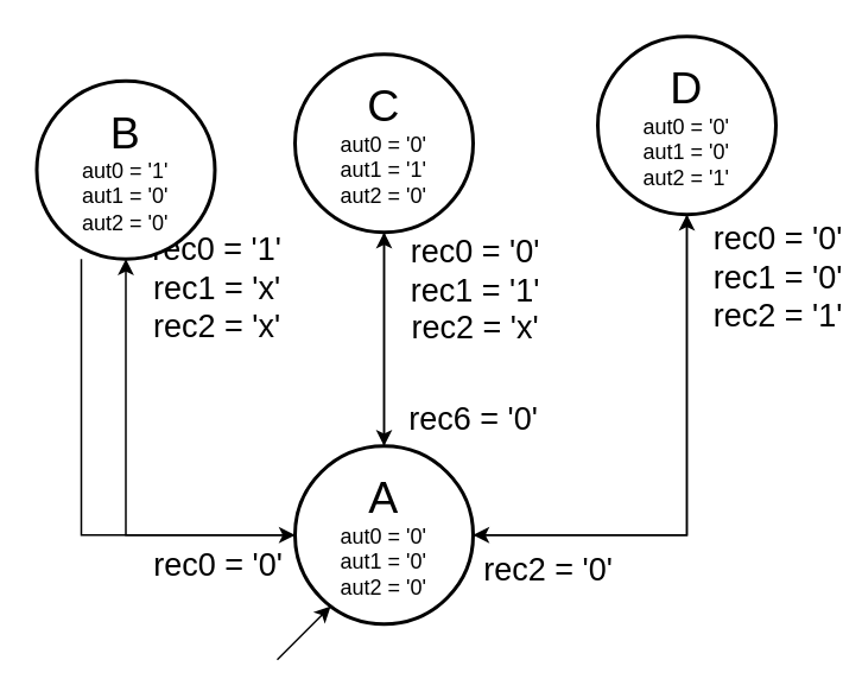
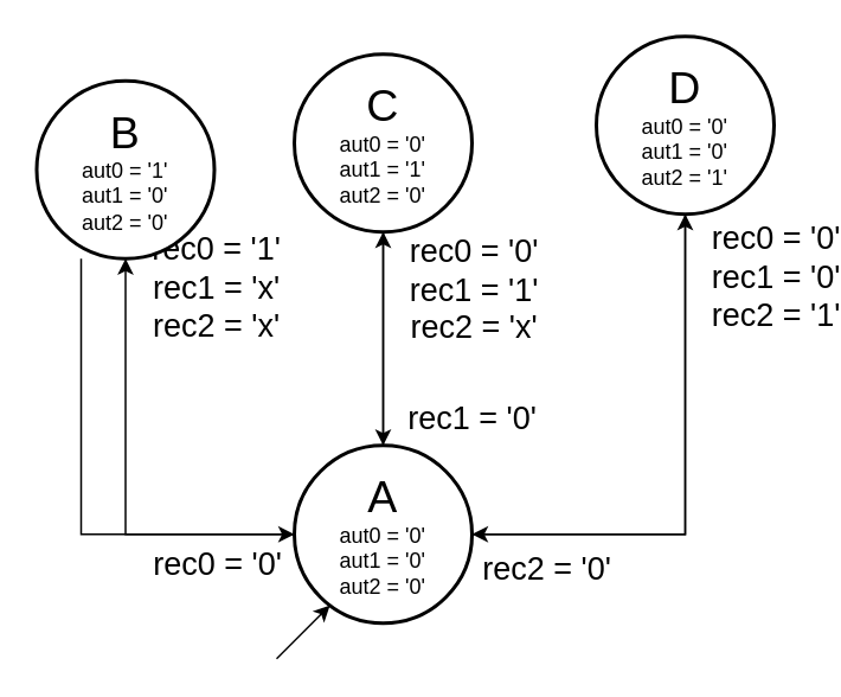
  <mxCell id="0" />
  <mxCell id="1" parent="0" />
  <mxCell id="2" style="edgeStyle=orthogonalEdgeStyle;rounded=0;orthogonalLoop=1;jettySize=auto;html=1;entryX=0.5;entryY=1;entryDx=0;entryDy=0;entryPerimeter=0;" edge="1" parent="1" source="8" target="14"><mxGeometry relative="1" as="geometry" /></mxCell>
  <mxCell id="3" value="rec0 = '1'&lt;br style=&quot;font-size: 18px;&quot;&gt;rec1 = 'x'&lt;br style=&quot;font-size: 18px;&quot;&gt;&lt;div style=&quot;font-size: 18px;&quot;&gt;rec2 = 'x'&lt;/div&gt;" style="edgeLabel;html=1;align=center;verticalAlign=middle;resizable=0;points=[];fontSize=18;" vertex="1" connectable="0" parent="2"><mxGeometry x="0.214" y="-1" relative="1" as="geometry"><mxPoint x="49" y="-82" as="offset" /></mxGeometry></mxCell>
  <mxCell id="4" style="edgeStyle=orthogonalEdgeStyle;rounded=0;orthogonalLoop=1;jettySize=auto;html=1;entryX=0.5;entryY=1;entryDx=0;entryDy=0;entryPerimeter=0;fillColor=#f8cecc;strokeColor=#000000;" edge="1" parent="1" source="8" target="10"><mxGeometry relative="1" as="geometry" /></mxCell>
  <mxCell id="5" value="&lt;font style=&quot;font-size: 18px;&quot;&gt;rec0 = '0'&lt;br&gt;rec1 = '0'&lt;br&gt;&lt;/font&gt;&lt;div style=&quot;font-size: 18px;&quot;&gt;&lt;font style=&quot;font-size: 18px;&quot;&gt;rec2 = '1&lt;/font&gt;'&lt;/div&gt;" style="edgeLabel;html=1;align=center;verticalAlign=middle;resizable=0;points=[];" vertex="1" connectable="0" parent="4"><mxGeometry x="0.476" y="-5" relative="1" as="geometry"><mxPoint x="45" y="-44" as="offset" /></mxGeometry></mxCell>
  <mxCell id="6" style="edgeStyle=orthogonalEdgeStyle;rounded=0;orthogonalLoop=1;jettySize=auto;html=1;entryX=0.5;entryY=1;entryDx=0;entryDy=0;entryPerimeter=0;" edge="1" parent="1" source="8" target="12"><mxGeometry relative="1" as="geometry" /></mxCell>
  <mxCell id="7" value="&lt;font style=&quot;font-size: 18px;&quot;&gt;rec0 = '0'&lt;br style=&quot;font-size: 18px;&quot;&gt;rec1 = '1'&lt;br style=&quot;font-size: 18px;&quot;&gt;&lt;/font&gt;&lt;div style=&quot;font-size: 18px;&quot;&gt;&lt;font style=&quot;font-size: 18px;&quot;&gt;rec2 = 'x'&lt;/font&gt;&lt;/div&gt;" style="edgeLabel;html=1;align=center;verticalAlign=middle;resizable=0;points=[];fontSize=18;" vertex="1" connectable="0" parent="6"><mxGeometry x="-0.233" y="-3" relative="1" as="geometry"><mxPoint x="47" y="-42" as="offset" /></mxGeometry></mxCell>
  <mxCell id="8" value="&lt;font style=&quot;font-size: 25px;&quot;&gt;A&lt;/font&gt;&lt;br&gt;&lt;div&gt;aut0 = '0'&lt;/div&gt;&lt;div&gt;aut1 = '0'&lt;br&gt;aut2 = '0'&lt;br&gt;&lt;/div&gt;" style="strokeWidth=2;html=1;shape=mxgraph.flowchart.start_2;whiteSpace=wrap;" vertex="1" parent="1"><mxGeometry x="165" y="250" width="100" height="100" as="geometry" /></mxCell>
  <mxCell id="9" style="edgeStyle=orthogonalEdgeStyle;rounded=0;orthogonalLoop=1;jettySize=auto;html=1;entryX=1;entryY=0.5;entryDx=0;entryDy=0;entryPerimeter=0;" edge="1" parent="1" source="10" target="8"><mxGeometry relative="1" as="geometry"><Array as="points"><mxPoint x="385" y="300" /></Array></mxGeometry></mxCell>
  <mxCell id="10" value="&lt;font style=&quot;font-size: 25px;&quot;&gt;D&lt;/font&gt;&lt;br&gt;&lt;div&gt;aut0 = '0'&lt;/div&gt;&lt;div&gt;aut1 = '0'&lt;br&gt;aut2 = '1'&lt;br&gt;&lt;/div&gt;" style="strokeWidth=2;html=1;shape=mxgraph.flowchart.start_2;whiteSpace=wrap;" vertex="1" parent="1"><mxGeometry x="335" y="20" width="100" height="100" as="geometry" /></mxCell>
  <mxCell id="11" style="edgeStyle=orthogonalEdgeStyle;rounded=0;orthogonalLoop=1;jettySize=auto;html=1;entryX=0.5;entryY=0;entryDx=0;entryDy=0;entryPerimeter=0;" edge="1" parent="1" source="12" target="8"><mxGeometry relative="1" as="geometry" /></mxCell>
  <mxCell id="12" value="&lt;font style=&quot;font-size: 25px;&quot;&gt;C&lt;/font&gt;&lt;br&gt;&lt;div&gt;aut0 = '0'&lt;/div&gt;&lt;div&gt;aut1 = '1'&lt;br&gt;aut2 = '0'&lt;br&gt;&lt;/div&gt;" style="strokeWidth=2;html=1;shape=mxgraph.flowchart.start_2;whiteSpace=wrap;" vertex="1" parent="1"><mxGeometry x="165" y="30" width="100" height="100" as="geometry" /></mxCell>
  <mxCell id="13" style="edgeStyle=orthogonalEdgeStyle;rounded=0;orthogonalLoop=1;jettySize=auto;html=1;entryX=0;entryY=0.5;entryDx=0;entryDy=0;entryPerimeter=0;" edge="1" parent="1" source="14" target="8"><mxGeometry relative="1" as="geometry"><mxPoint x="95" y="300" as="targetPoint" /><Array as="points"><mxPoint x="45" y="300" /></Array></mxGeometry></mxCell>
  <mxCell id="14" value="&lt;font style=&quot;font-size: 25px;&quot;&gt;B&lt;/font&gt;&lt;br&gt;&lt;div&gt;aut0 = '1'&lt;/div&gt;&lt;div&gt;aut1 = '0'&lt;br&gt;aut2 = '0'&lt;br&gt;&lt;/div&gt;" style="strokeWidth=2;html=1;shape=mxgraph.flowchart.start_2;whiteSpace=wrap;" vertex="1" parent="1"><mxGeometry x="20" y="45" width="100" height="100" as="geometry" /></mxCell>
  <mxCell id="15" value="" style="endArrow=classic;html=1;rounded=0;" edge="1" parent="1"><mxGeometry width="50" height="50" relative="1" as="geometry"><mxPoint x="155" y="370" as="sourcePoint" /><mxPoint x="185" y="340" as="targetPoint" /></mxGeometry></mxCell>
  <mxCell id="16" value="&lt;font style=&quot;font-size: 18px;&quot;&gt;rec2 = '0'&lt;/font&gt;" style="text;html=1;align=center;verticalAlign=middle;resizable=0;points=[];autosize=1;strokeColor=none;fillColor=none;" vertex="1" parent="1"><mxGeometry x="257" y="300" width="100" height="40" as="geometry" /></mxCell>
- <mxCell id="17" value="&lt;font style=&quot;font-size: 18px;&quot;&gt;rec6 = '0'&lt;/font&gt;" style="text;html=1;align=center;verticalAlign=middle;resizable=0;points=[];autosize=1;strokeColor=none;fillColor=none;" vertex="1" parent="1"><mxGeometry x="215" y="215" width="100" height="40" as="geometry" /></mxCell>
+ <mxCell id="17" value="&lt;font style=&quot;font-size: 18px;&quot;&gt;rec1 = '0'&lt;/font&gt;" style="text;html=1;align=center;verticalAlign=middle;resizable=0;points=[];autosize=1;strokeColor=none;fillColor=none;" vertex="1" parent="1"><mxGeometry x="215" y="215" width="100" height="40" as="geometry" /></mxCell>
  <mxCell id="18" value="&lt;font style=&quot;font-size: 18px;&quot;&gt;rec0 = '0'&lt;/font&gt;" style="text;whiteSpace=wrap;html=1;" vertex="1" parent="1"><mxGeometry x="84" y="300" width="110" height="50" as="geometry" /></mxCell>
